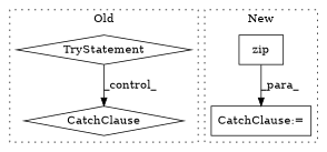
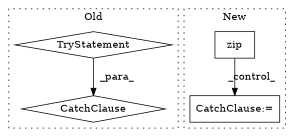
  digraph {
    node [shape=diamond]
    n1 [a=54 l=4 label=TryStatement s=2084]
    n2 [a=12 l="13,2" label=CatchClause s="2441,2499"]
    n3 [a=32 l="4,1" label=zip s="2151,2167" shape=box]
    n4 [a=7 l="57,2" label="CatchClause:=" s="2075,2168" shape=box]
    subgraph cluster_1 {
      label=Old
      style=dotted
      n1
      n2
    }
    subgraph cluster_2 {
      label=New
      style=dotted
      n3
      n4
    }
-   n1 -> n2 [label=_control_]
-   n3 -> n4 [label=_para_]
+   n1 -> n2 [label=_para_]
+   n3 -> n4 [label=_control_]
  }
